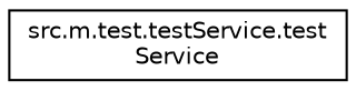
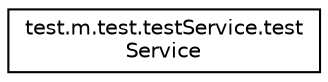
  digraph {
    rankdir=TB
-   n1 [color=black fillcolor=white fontname=Helvetica fontsize=10 height=0.2 label="src.m.test.testService.test\lService" shape=record style=filled width=0.4]
+   n1 [color=black fillcolor=white fontname=Helvetica fontsize=10 height=0.2 label="test.m.test.testService.test\lService" shape=record style=filled width=0.4]
  }
